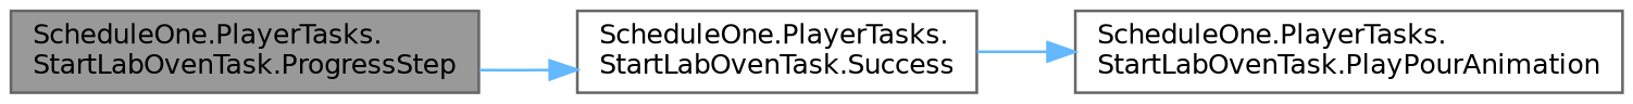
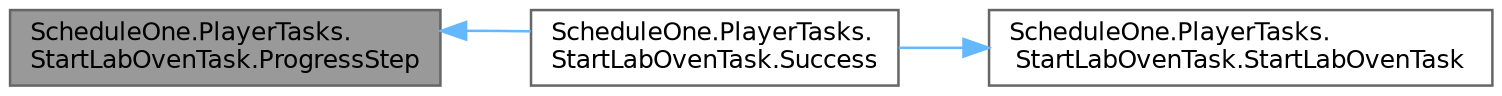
  digraph {
    rankdir=LR
    node [color=grey40 fillcolor=white fontname=Helvetica fontsize=10 shape=box style=filled]
    edge [color=steelblue1 fontname=Helvetica fontsize=10 labelfontname=Helvetica labelfontsize=10 style=solid]
    n1 [color=gray40 fillcolor=grey60 fontcolor=black height=0.2 label="ScheduleOne.PlayerTasks.\lStartLabOvenTask.ProgressStep" width=0.4]
    n2 [height=0.2 label="ScheduleOne.PlayerTasks.\lStartLabOvenTask.Success" width=0.4]
-   n3 [height=0.2 label="ScheduleOne.PlayerTasks.\lStartLabOvenTask.PlayPourAnimation" width=0.4]
-   n1 -> n2
+   n3 [height=0.2 label="ScheduleOne.PlayerTasks.\lStartLabOvenTask.StartLabOvenTask" width=0.4]
+   n2 -> n1
    n2 -> n3
  }
